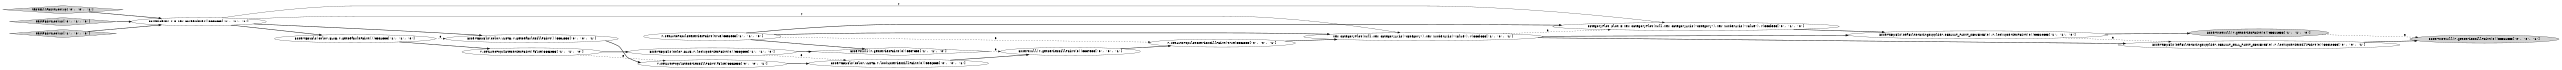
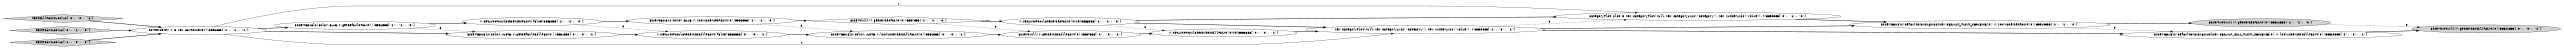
  digraph {
    fontname="DejaVu Sans Mono"
    rankdir=LR
    node [fillcolor=white fontname="DejaVu Sans Mono" shape=ellipse style=filled]
    edge [fontname="DejaVu Sans Mono" style=bold]
    n1 [fillcolor=lightgray label="assertNotNull(r.getSeriesFillPaint(0))@@@11@@@['0', '0', '1']"]
    n2 [label="assertEquals(Color.WHITE,r.getDefaultFillPaint())@@@4@@@['0', '0', '1']"]
    n3 [label="r.setAutoPopulateSeriesFillPaint(false)@@@5@@@['0', '0', '1']"]
    n4 [label="assertEquals(Color.WHITE,r.lookupSeriesFillPaint(0))@@@6@@@['0', '0', '1']"]
    n5 [label="CategoryPlot plot = new CategoryPlot(null,new CategoryAxis(\"Category\"),new NumberAxis(\"Value\"),r)@@@9@@@['0', '1', '0']"]
    n6 [label="assertEquals(DefaultDrawingSupplier.DEFAULT_PAINT_SEQUENCE(0(,r.lookupSeriesPaint(0))@@@10@@@['1', '1', '0']"]
    n7 [label="assertEquals(DefaultDrawingSupplier.DEFAULT_FILL_PAINT_SEQUENCE(0(,r.lookupSeriesFillPaint(0))@@@10@@@['0', '0', '1']"]
    n8 [fillcolor=lightgray label="assertNotNull(r.getSeriesPaint(0))@@@11@@@['1', '1', '0']"]
    n9 [fillcolor=lightgray label="testFillPaintLookup['0', '0', '1']" shape=diamond]
    n10 [label="BarRenderer r = new BarRenderer()@@@3@@@['1', '1', '1']"]
    n11 [label="new CategoryPlot(null,new CategoryAxis(\"Category\"),new NumberAxis(\"Value\"),r)@@@9@@@['1', '0', '1']"]
    n12 [label="assertEquals(Color.BLUE,r.getDefaultPaint())@@@4@@@['1', '1', '0']"]
    n13 [label="r.setAutoPopulateSeriesPaint(true)@@@8@@@['1', '1', '0']"]
    n14 [label="r.setAutoPopulateSeriesFillPaint(true)@@@8@@@['0', '0', '1']"]
    n15 [label="r.setAutoPopulateSeriesPaint(false)@@@5@@@['1', '1', '0']"]
    n16 [label="assertNull(r.getSeriesFillPaint(0))@@@7@@@['0', '0', '1']"]
    n17 [label="assertEquals(Color.BLUE,r.lookupSeriesPaint(0))@@@6@@@['1', '1', '0']"]
    n18 [label="assertNull(r.getSeriesPaint(0))@@@7@@@['1', '1', '0']" shape=diamond]
    n19 [fillcolor=lightgray label="testPaintLookup['0', '1', '0']" shape=diamond]
    n20 [fillcolor=lightgray label="testPaintLookup['1', '0', '0']" shape=diamond]
    n2 -> n3
    n3 -> n4
    n4 -> n16
    n5 -> n6
    n6 -> n7 [label=0 style=dashed]
    n6 -> n8
    n7 -> n1
    n8 -> n1 [label=0 style=dashed]
    n9 -> n10
    n10 -> n2
    n10 -> n5 [label=r style=solid]
    n10 -> n11 [label=r style=solid]
    n10 -> n12
    n11 -> n5 [label=0 style=dashed]
    n11 -> n6
    n11 -> n7
    n12 -> n2 [label=0 style=dashed]
    n12 -> n15
    n13 -> n5
    n13 -> n11
    n13 -> n14 [label=0 style=dashed]
    n14 -> n11
    n15 -> n3 [label=0 style=dashed]
    n15 -> n17
    n16 -> n14
    n17 -> n4 [label=0 style=dashed]
    n17 -> n18
-   n13 -> n18
+   n18 -> n13
    n18 -> n16 [label=0 style=dashed]
    n19 -> n10
    n20 -> n10
  }
